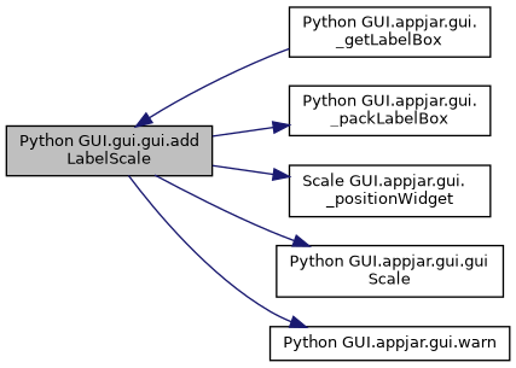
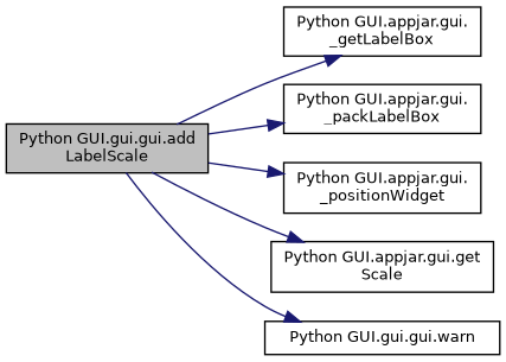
  digraph {
    rankdir=LR
    node [color=black fillcolor=white fontname=Helvetica fontsize=10 shape=record style=filled]
    edge [color=midnightblue fontname=Helvetica fontsize=10 labelfontname=Helvetica labelfontsize=10 style=solid]
    n1 [fillcolor=grey75 fontcolor=black height=0.2 label="Python GUI.gui.gui.add\lLabelScale" width=0.4]
    n2 [height=0.2 label="Python GUI.appjar.gui.\l_getLabelBox" width=0.4]
    n3 [height=0.2 label="Python GUI.appjar.gui.\l_packLabelBox" width=0.4]
-   n4 [height=0.2 label="Scale GUI.appjar.gui.\l_positionWidget" width=0.4]
-   n5 [height=0.2 label="Python GUI.appjar.gui.gui\lScale" width=0.4]
-   n6 [height=0.2 label="Python GUI.appjar.gui.warn" width=0.4]
-   n2 -> n1
+   n4 [height=0.2 label="Python GUI.appjar.gui.\l_positionWidget" width=0.4]
+   n5 [height=0.2 label="Python GUI.appjar.gui.get\lScale" width=0.4]
+   n6 [height=0.2 label="Python GUI.gui.gui.warn" width=0.4]
+   n1 -> n2
    n1 -> n3
    n1 -> n4
    n1 -> n5
    n1 -> n6
  }
